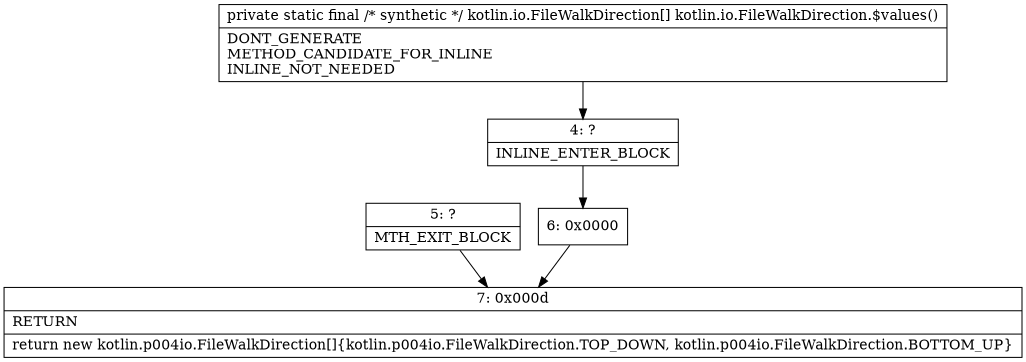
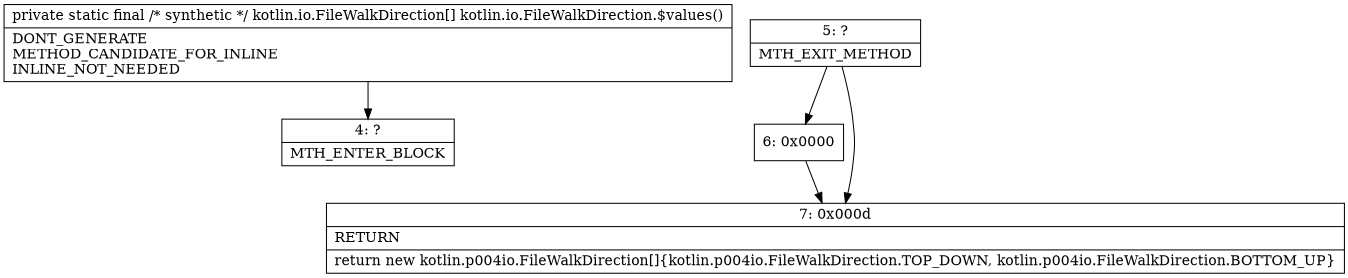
  digraph {
    node [shape=record]
-   n1 [label="{4\:\ ?|INLINE_ENTER_BLOCK\l}"]
+   n1 [label="{4\:\ ?|MTH_ENTER_BLOCK\l}"]
    n2 [label="{6\:\ 0x0000}"]
    n3 [label="{7\:\ 0x000d|RETURN\l|return new kotlin.p004io.FileWalkDirection[]\{kotlin.p004io.FileWalkDirection.TOP_DOWN, kotlin.p004io.FileWalkDirection.BOTTOM_UP\}\l}"]
-   n4 [label="{5\:\ ?|MTH_EXIT_BLOCK\l}"]
+   n4 [label="{5\:\ ?|MTH_EXIT_METHOD\l}"]
    n5 [label="{private static final \/* synthetic *\/ kotlin.io.FileWalkDirection[] kotlin.io.FileWalkDirection.$values()  | DONT_GENERATE\lMETHOD_CANDIDATE_FOR_INLINE\lINLINE_NOT_NEEDED\l}"]
-   n1 -> n2
+   n4 -> n2
    n2 -> n3
    n4 -> n3
    n5 -> n1
  }
